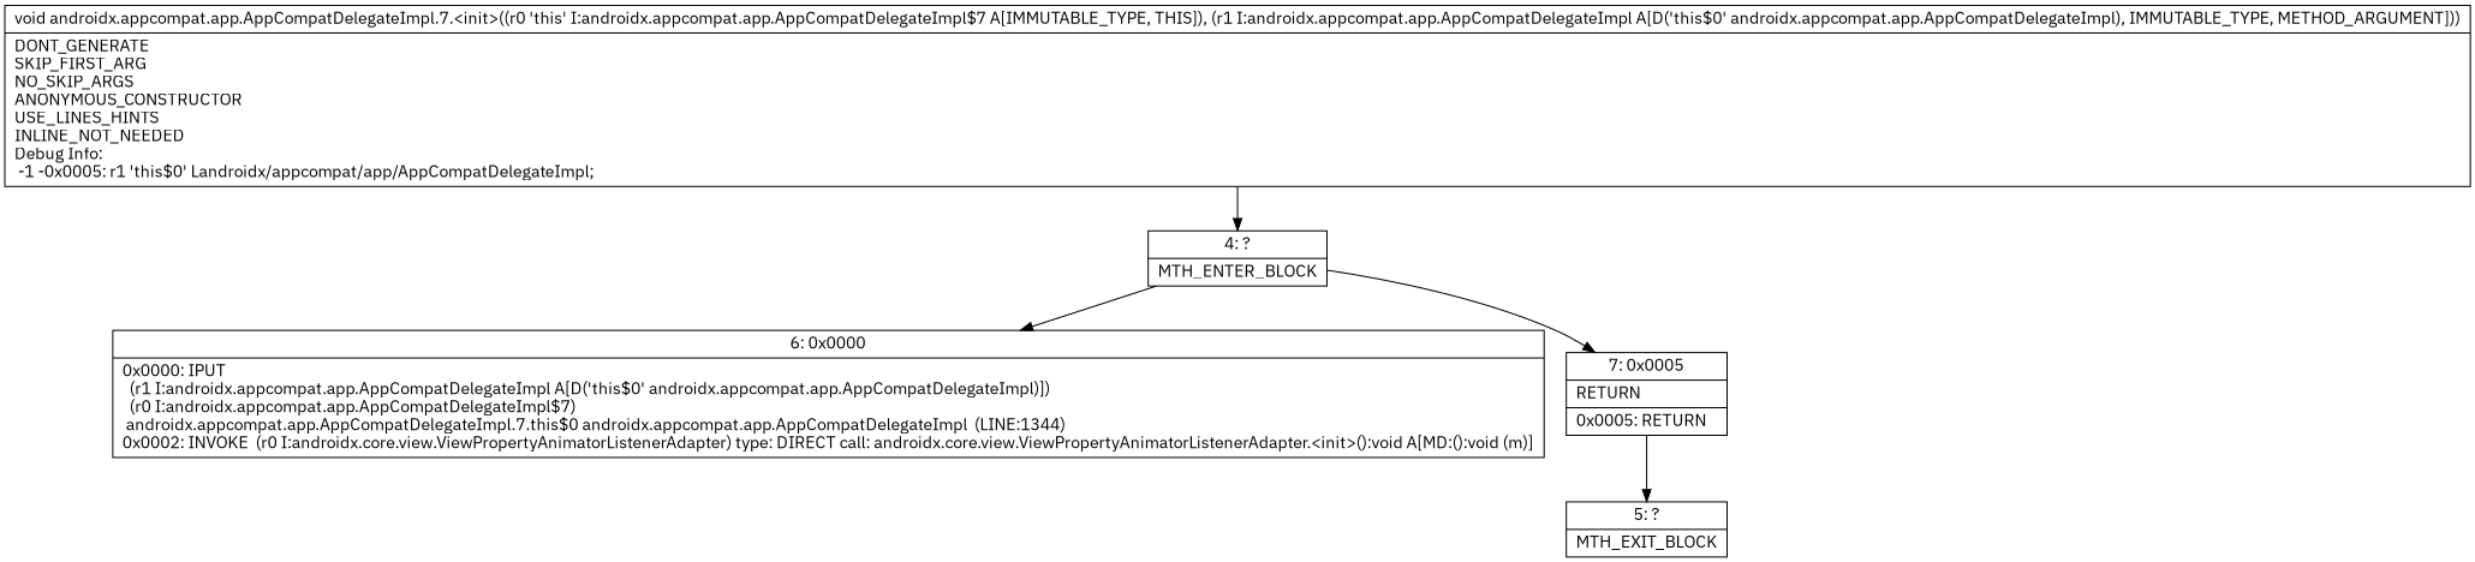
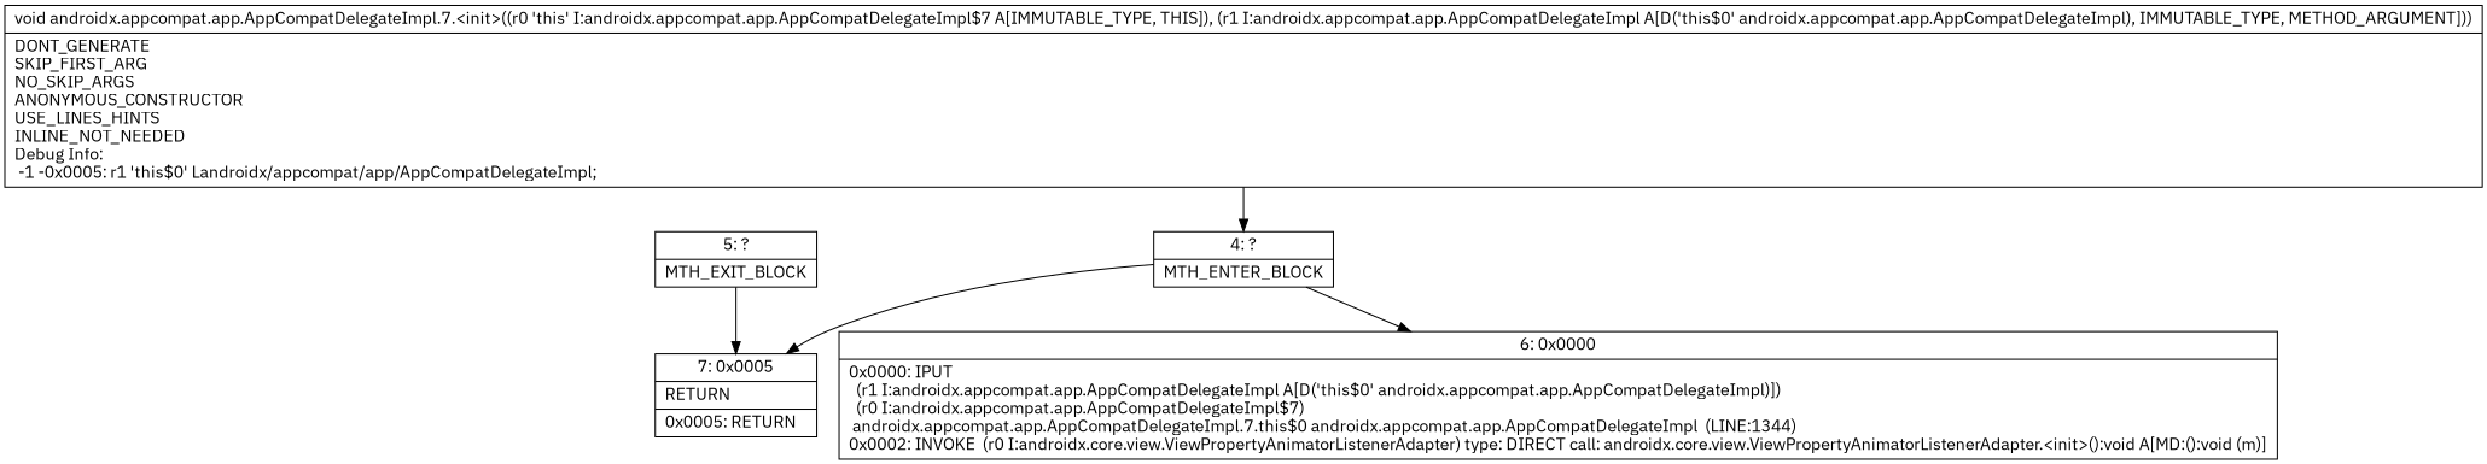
  digraph {
    fontname="IBM Plex Sans"
    node [fontname="IBM Plex Sans" shape=record]
    edge [fontname="IBM Plex Sans"]
    n1 [label="{4\:\ ?|MTH_ENTER_BLOCK\l}"]
    n2 [label="{6\:\ 0x0000|0x0000: IPUT  \l  (r1 I:androidx.appcompat.app.AppCompatDelegateImpl A[D('this$0' androidx.appcompat.app.AppCompatDelegateImpl)])\l  (r0 I:androidx.appcompat.app.AppCompatDelegateImpl$7)\l androidx.appcompat.app.AppCompatDelegateImpl.7.this$0 androidx.appcompat.app.AppCompatDelegateImpl  (LINE:1344)\l0x0002: INVOKE  (r0 I:androidx.core.view.ViewPropertyAnimatorListenerAdapter) type: DIRECT call: androidx.core.view.ViewPropertyAnimatorListenerAdapter.\<init\>():void A[MD:():void (m)]\l}"]
    n3 [label="{7\:\ 0x0005|RETURN\l|0x0005: RETURN   \l}"]
    n4 [label="{5\:\ ?|MTH_EXIT_BLOCK\l}"]
    n5 [label="{void androidx.appcompat.app.AppCompatDelegateImpl.7.\<init\>((r0 'this' I:androidx.appcompat.app.AppCompatDelegateImpl$7 A[IMMUTABLE_TYPE, THIS]), (r1 I:androidx.appcompat.app.AppCompatDelegateImpl A[D('this$0' androidx.appcompat.app.AppCompatDelegateImpl), IMMUTABLE_TYPE, METHOD_ARGUMENT]))  | DONT_GENERATE\lSKIP_FIRST_ARG\lNO_SKIP_ARGS\lANONYMOUS_CONSTRUCTOR\lUSE_LINES_HINTS\lINLINE_NOT_NEEDED\lDebug Info:\l  \-1 \-0x0005: r1 'this$0' Landroidx\/appcompat\/app\/AppCompatDelegateImpl;\l}"]
    n1 -> n2
    n1 -> n3
-   n3 -> n4
+   n4 -> n3
    n5 -> n1
  }
